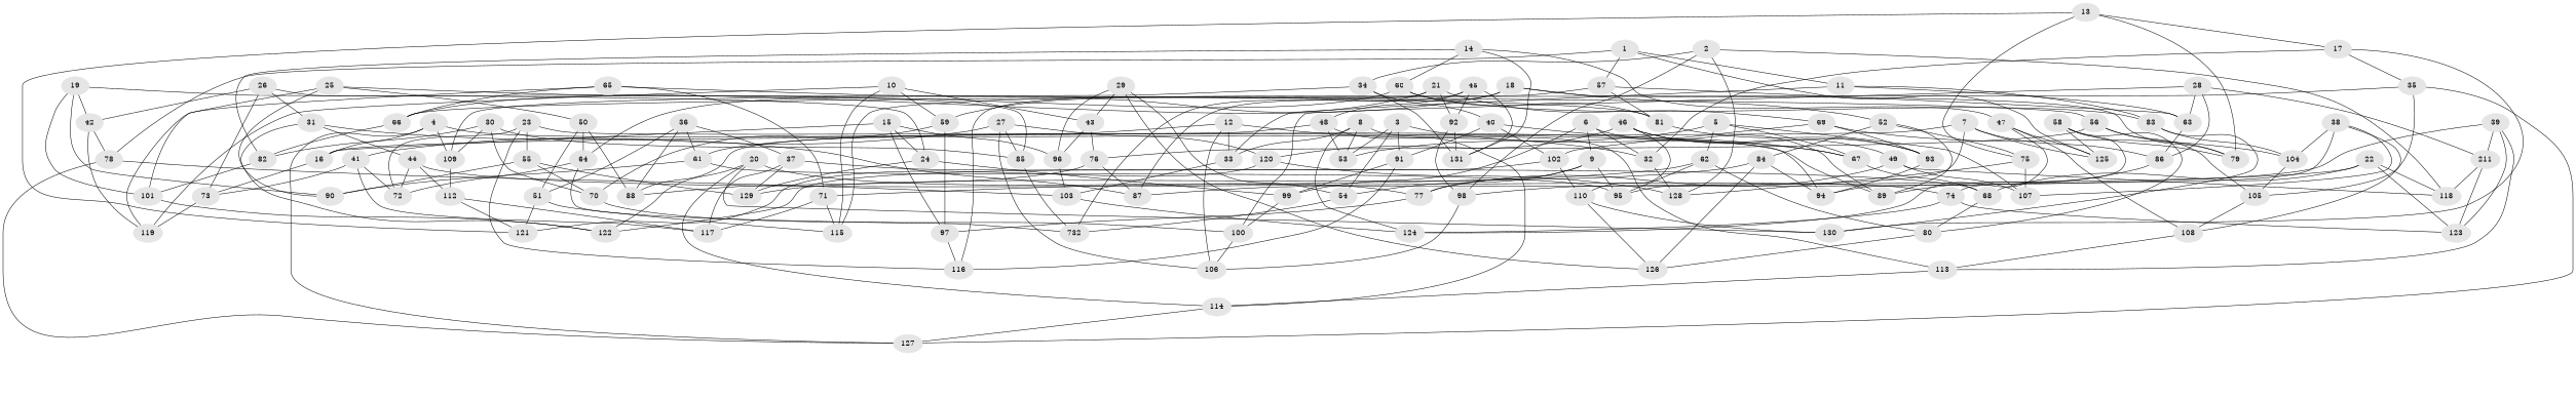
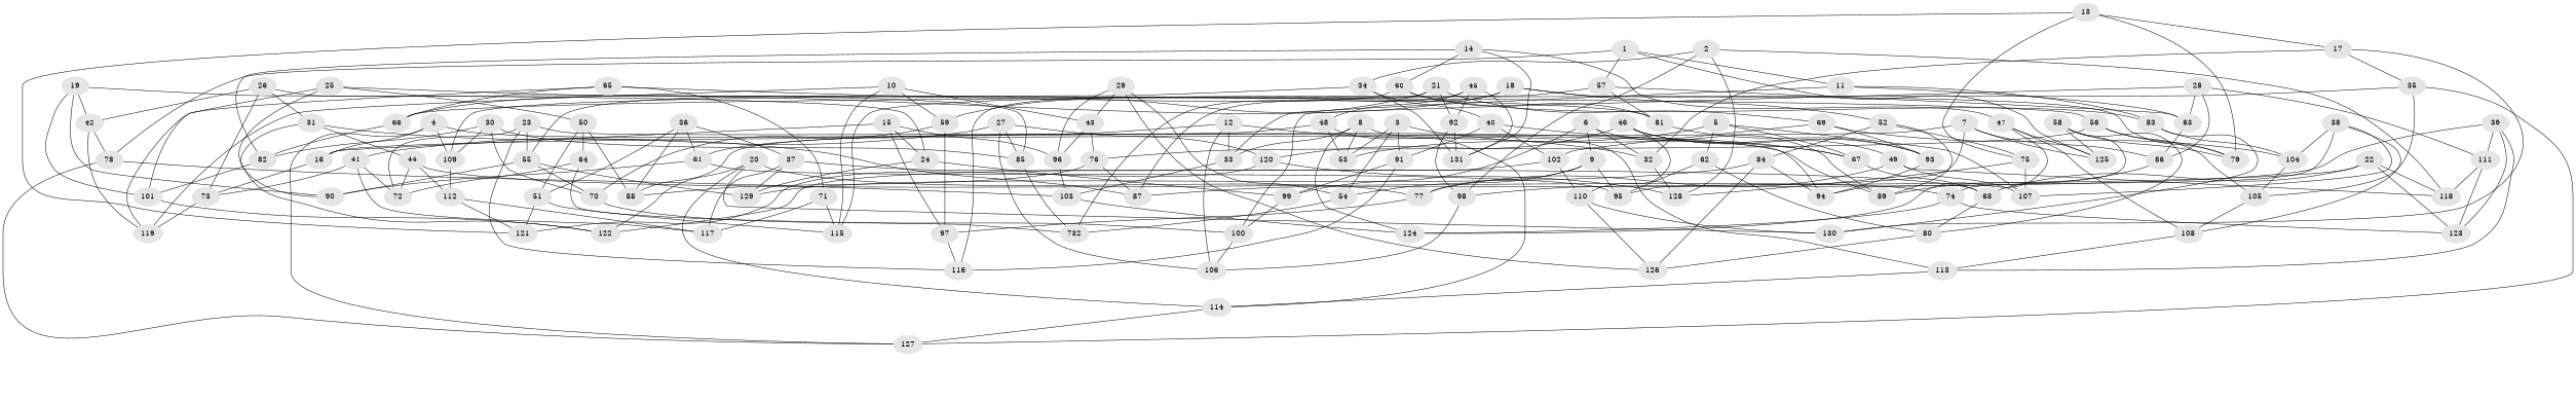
  graph {
    node [color=gray90 style=filled]
    1
    11
    57
    78
    125
    33
    63
    83
    115
    81
    127
    103
    2
    34
    98
    118
    128
    109
    131
    40
    106
    3
    53
    54
    67
    91
    n27 [label=732]
    68
    99
    116
    4
    16
    89
    73
    112
    5
    62
    107
    95
    80
    71
    6
    9
    32
    77
    100
    7
    86
    8
    113
    124
    114
    97
    10
    43
    59
    119
    96
    76
    70
    130
    104
    12
    61
    90
    13
    17
    75
    79
    121
    35
    14
    47
    60
    82
    108
    64
    101
    15
    24
    129
    66
    105
    18
    52
    87
    84
    19
    42
    122
    20
    21
    69
    92
    102
    93
    22
    123
    23
    55
    72
    94
    25
    50
    56
    51
    88
    26
    31
    85
    44
    27
    41
    120
    117
    28
-   111 [label=211]
+   111
    29
    126
    30
    74
    36
    37
    38
    39
    110
    45
    48
    46
    49
    58
    65
    1 -- 11
    1 -- 57
    1 -- 78
    1 -- 125
    11 -- 33
    11 -- 63
    11 -- 83
    57 -- 63
    57 -- 115
    57 -- 81
    78 -- 127
    78 -- 103
    33 -- 103
    63 -- 86
    83 -- 130
    83 -- 104
    81 -- 93
    103 -- 124
    2 -- 34
    2 -- 98
    2 -- 118
    2 -- 128
    34 -- 109
    34 -- 131
    34 -- 40
    98 -- 106
    109 -- 112
    40 -- 67
    40 -- 91
    40 -- 102
    3 -- 53
    3 -- 54
    3 -- 67
    3 -- 91
    54 -- n27
    67 -- 68
    91 -- 99
    91 -- 116
    68 -- 80
    99 -- 100
    4 -- 127
    4 -- 109
    4 -- 16
    4 -- 89
    16 -- 73
    73 -- 119
    112 -- 121
    112 -- 117
    5 -- 53
    5 -- 67
    5 -- 62
    5 -- 107
    62 -- 95
    62 -- 80
-   62 -- 71
    80 -- 126
    71 -- 115
    71 -- 117
    6 -- 99
    6 -- 89
    6 -- 9
    6 -- 32
    9 -- 54
    9 -- 95
    9 -- 77
    32 -- 128
    77 -- 97
    100 -- 106
    7 -- 125
    7 -- 16
    7 -- 95
    7 -- 86
    86 -- 89
    8 -- 33
    8 -- 53
    8 -- 113
    8 -- 124
    113 -- 114
    114 -- 127
    97 -- 116
    10 -- 115
    10 -- 43
    10 -- 59
    10 -- 119
    43 -- 96
    43 -- 76
    59 -- 97
    59 -- 70
    96 -- 103
    76 -- 87
    76 -- 88
    70 -- 100
    104 -- 105
    12 -- 33
    12 -- 106
    12 -- 32
    12 -- 61
    61 -- 95
    61 -- 90
    13 -- 17
    13 -- 75
    13 -- 79
    13 -- 121
    17 -- 32
    17 -- 130
    17 -- 35
    75 -- 128
    75 -- 107
    35 -- 127
    35 -- 66
    35 -- 105
    14 -- 131
    14 -- 47
    14 -- 60
    14 -- 82
    47 -- 125
    47 -- 124
    47 -- 108
    60 -- 83
    60 -- 81
-   60 -- 64
+   60 -- 55
    82 -- 101
    108 -- 113
    64 -- n27
    64 -- 72
    101 -- 122
    15 -- 16
    15 -- 97
    15 -- 96
    15 -- 24
    24 -- 99
    24 -- 129
    66 -- 82
    105 -- 108
    18 -- 79
    18 -- 66
    18 -- 52
    18 -- 87
    52 -- 89
    52 -- 75
    52 -- 84
    84 -- 129
    84 -- 94
    84 -- 126
    19 -- 90
    19 -- 101
    19 -- 24
    19 -- 42
    42 -- 78
    42 -- 119
    20 -- 77
    20 -- 114
    20 -- 130
    20 -- 122
    21 -- 116
    21 -- 59
    21 -- 69
    21 -- 92
    69 -- 104
    69 -- 102
    69 -- 93
    92 -- 98
    92 -- 131
    102 -- 122
    102 -- 110
    93 -- 94
    22 -- 98
    22 -- 118
    22 -- 68
    22 -- 123
    23 -- 116
    23 -- 55
    23 -- 72
    23 -- 94
    55 -- 70
    55 -- 90
    55 -- 129
    25 -- 90
    25 -- 101
    25 -- 50
    25 -- 56
    50 -- 64
    50 -- 51
    50 -- 88
    56 -- 76
    56 -- 79
    56 -- 105
    51 -- 115
    51 -- 121
    26 -- 73
    26 -- 42
    26 -- 31
    26 -- 85
    31 -- 87
    31 -- 122
    31 -- 44
    85 -- n27
    44 -- 112
    44 -- 72
    44 -- 74
    27 -- 106
    27 -- 85
    27 -- 41
    27 -- 120
    41 -- 73
    41 -- 72
    41 -- 117
    120 -- 128
    120 -- 121
    28 -- 63
    28 -- 100
    28 -- 86
    28 -- 111
    111 -- 118
    111 -- 123
    29 -- 54
    29 -- 43
    29 -- 96
    29 -- 126
    30 -- 109
    30 -- 70
    30 -- 82
    30 -- 85
    74 -- 124
    74 -- 123
    36 -- 61
    36 -- 51
    36 -- 88
    36 -- 37
    37 -- 68
    37 -- 129
    37 -- 117
    38 -- 107
    38 -- 104
    38 -- 108
    38 -- 74
    39 -- 113
    39 -- 87
    39 -- 123
    39 -- 111
    110 -- 130
    110 -- 126
    45 -- 131
    45 -- n27
    45 -- 92
    45 -- 48
    48 -- 53
    48 -- 114
    48 -- 88
    46 -- 93
    46 -- 120
    46 -- 110
    46 -- 49
    49 -- 118
    49 -- 107
    49 -- 77
    58 -- 125
    58 -- 80
    58 -- 79
    58 -- 94
    65 -- 81
    65 -- 71
    65 -- 119
    65 -- 66
  }
